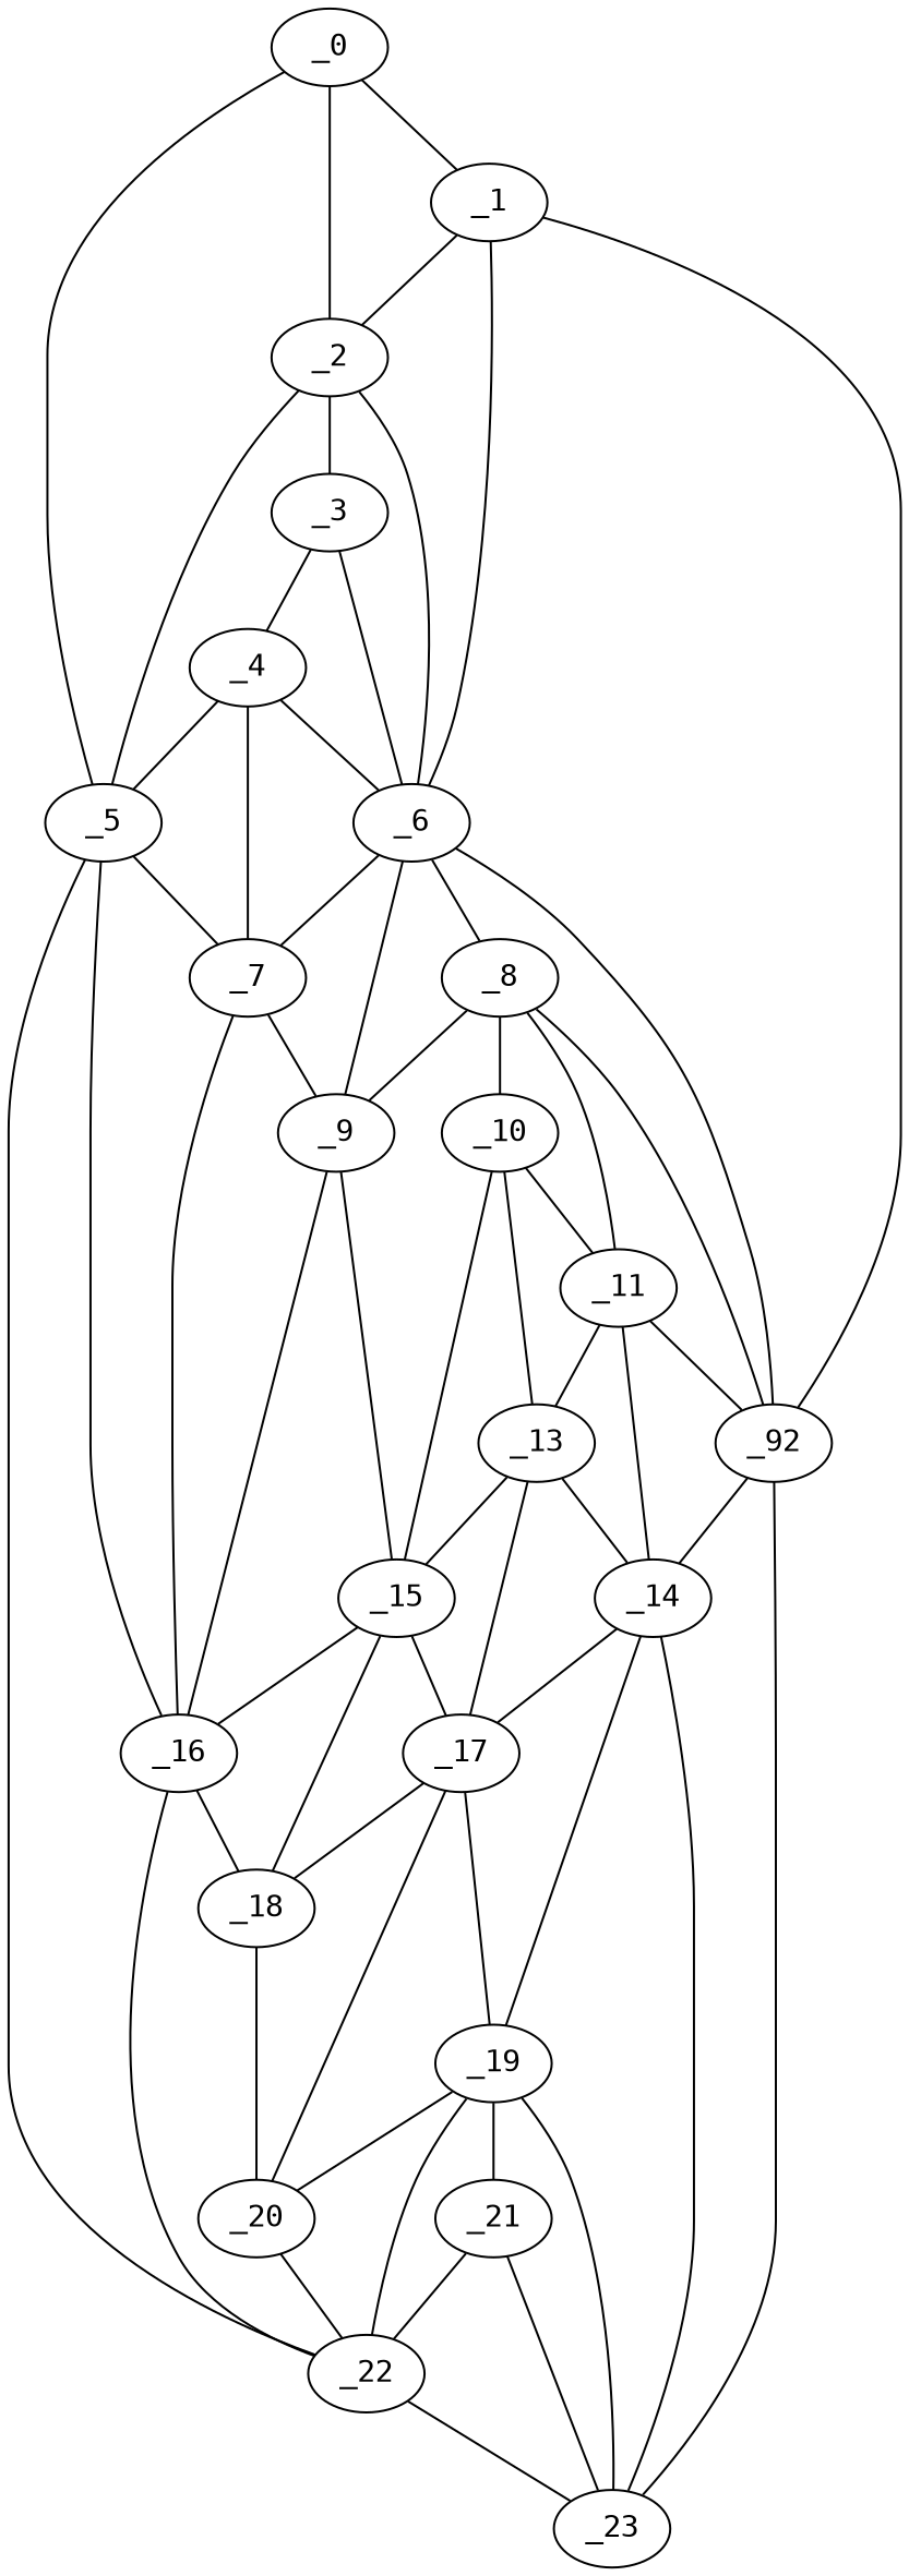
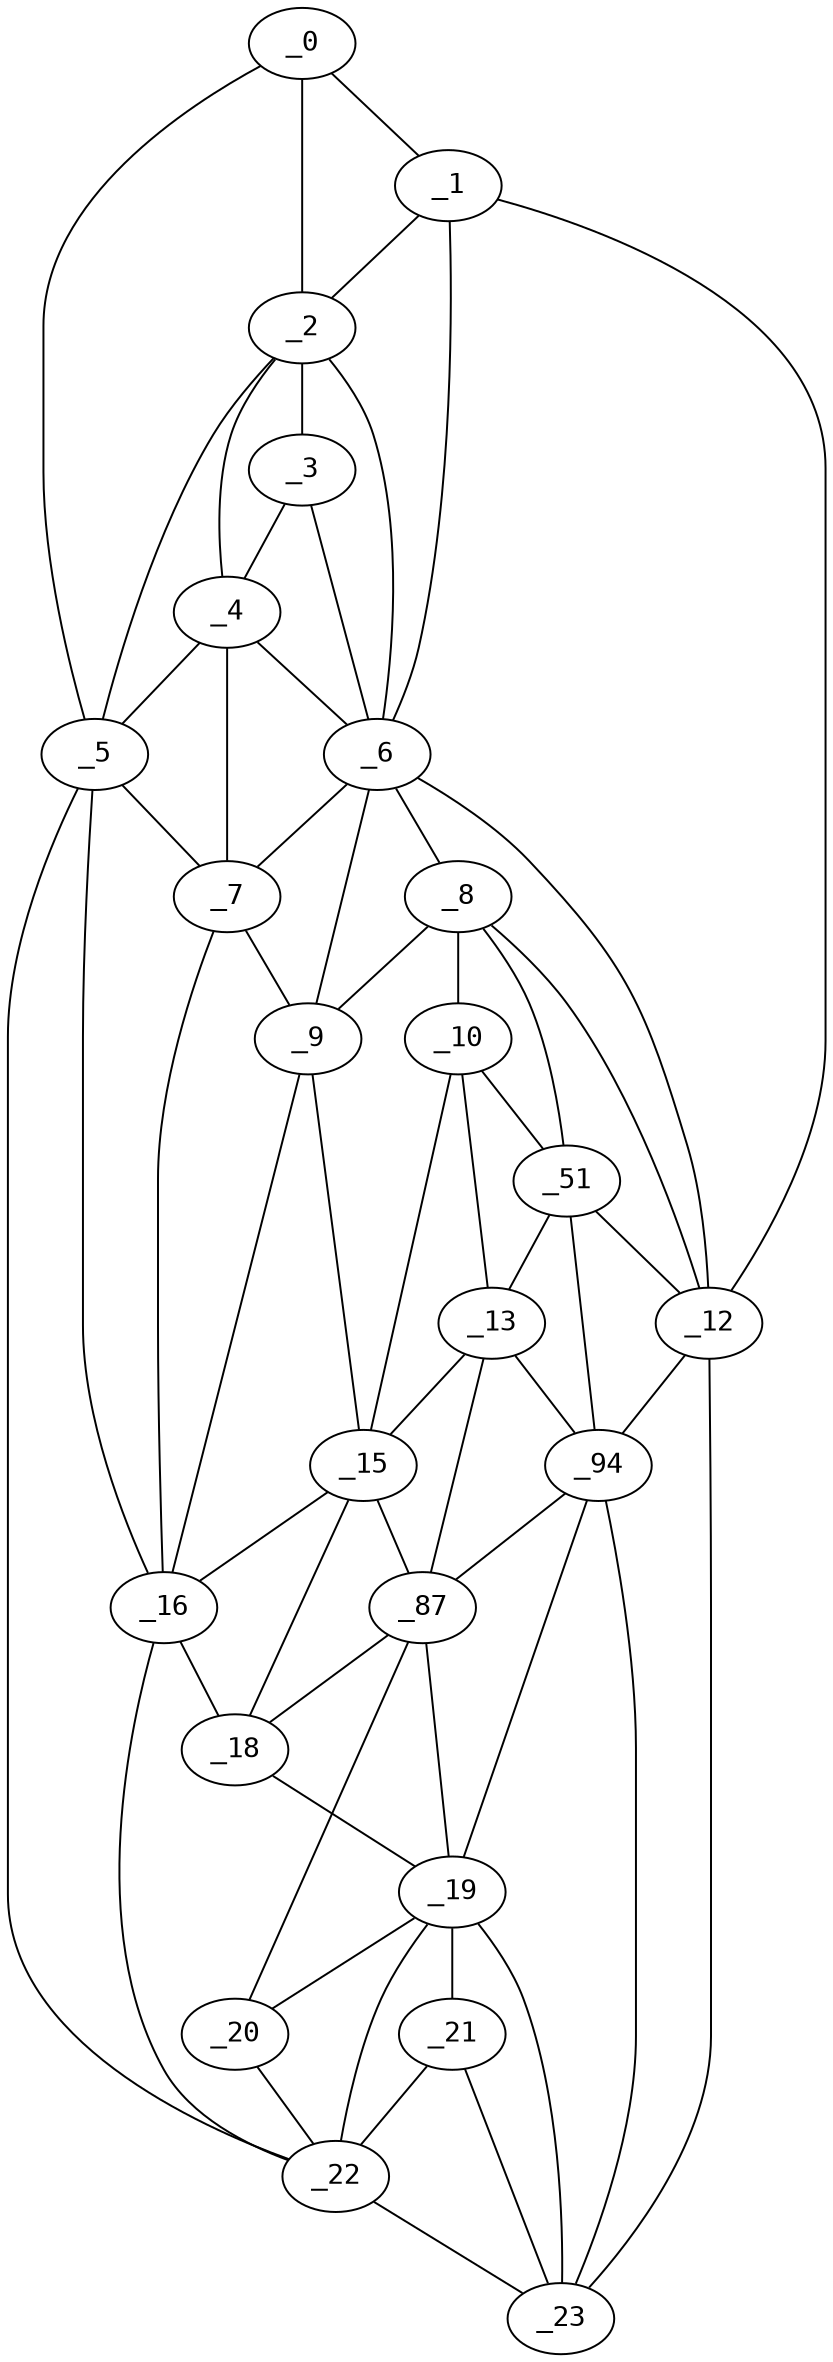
  graph {
    fontname="DejaVu Sans Mono"
    node [fontname="DejaVu Sans Mono" x=95 y=54]
    edge [fontname="DejaVu Sans Mono" valence=2]
    _0 [x=5 y=96]
    _1 [x=7 y=74]
    _2 [x=29 y=70]
    _5 [x=49 y=104]
    _6 [x=54]
-   _12 [x=83 y=22 label=_92]
+   _12 [x=83 y=22]
    _3 [x=38 y=66]
    _4 [x=47 y=67]
    _7 [x=58 y=59]
    _16 [y=69]
    _22 [x=123 y=50]
    _8 [x=71 y=43]
    _9 [x=73 y=48]
-   _14 [y=33]
+   _14 [y=33 label=_94]
    _23 [x=124 y=30]
    _18 [x=104 y=62]
    _10 [x=76 y=44]
-   _11 [x=82 y=35]
+   _11 [x=82 y=35 label=_51]
    _15
-   _17 [x=103 y=49]
+   _17 [x=103 y=49 label=_87]
    _19 [x=111 y=43]
    _20 [x=113 y=56]
    _13 [x=88 y=38]
    _21 [x=121 y=41]
    _0 -- _1 [valence=1]
    _0 -- _2
    _0 -- _5 [valence=1]
    _1 -- _2
    _1 -- _6 [valence=1]
    _1 -- _12 [valence=1]
    _2 -- _5
    _2 -- _6
    _2 -- _3
+   _2 -- _4
    _5 -- _7
    _5 -- _16
    _5 -- _22 [valence=1]
    _6 -- _12 [valence=1]
    _6 -- _7
    _6 -- _8
    _6 -- _9
    _12 -- _14
    _12 -- _23 [valence=1]
    _3 -- _6 [valence=1]
    _3 -- _4
    _4 -- _5
    _4 -- _6 [valence=1]
    _4 -- _7
    _7 -- _16
    _7 -- _9 [valence=1]
    _16 -- _22 [valence=1]
    _16 -- _18
    _22 -- _23 [valence=1]
    _8 -- _12
    _8 -- _9 [valence=1]
    _8 -- _10
    _8 -- _11
    _9 -- _16 [valence=1]
    _9 -- _15
    _14 -- _23 [valence=1]
    _14 -- _17 [valence=1]
    _14 -- _19
-   _18 -- _20 [valence=1]
+   _18 -- _19 [valence=1]
    _10 -- _11
    _10 -- _15
    _10 -- _13
    _11 -- _12 [valence=1]
    _11 -- _14
    _11 -- _13
    _15 -- _16 [valence=1]
    _15 -- _18
    _15 -- _17
    _17 -- _18 [valence=1]
    _17 -- _19
    _17 -- _20
    _19 -- _22
    _19 -- _23 [valence=1]
    _19 -- _20 [valence=1]
    _19 -- _21
    _20 -- _22 [valence=1]
    _13 -- _14
    _13 -- _15 [valence=1]
    _13 -- _17
    _21 -- _22 [valence=1]
    _21 -- _23
  }
